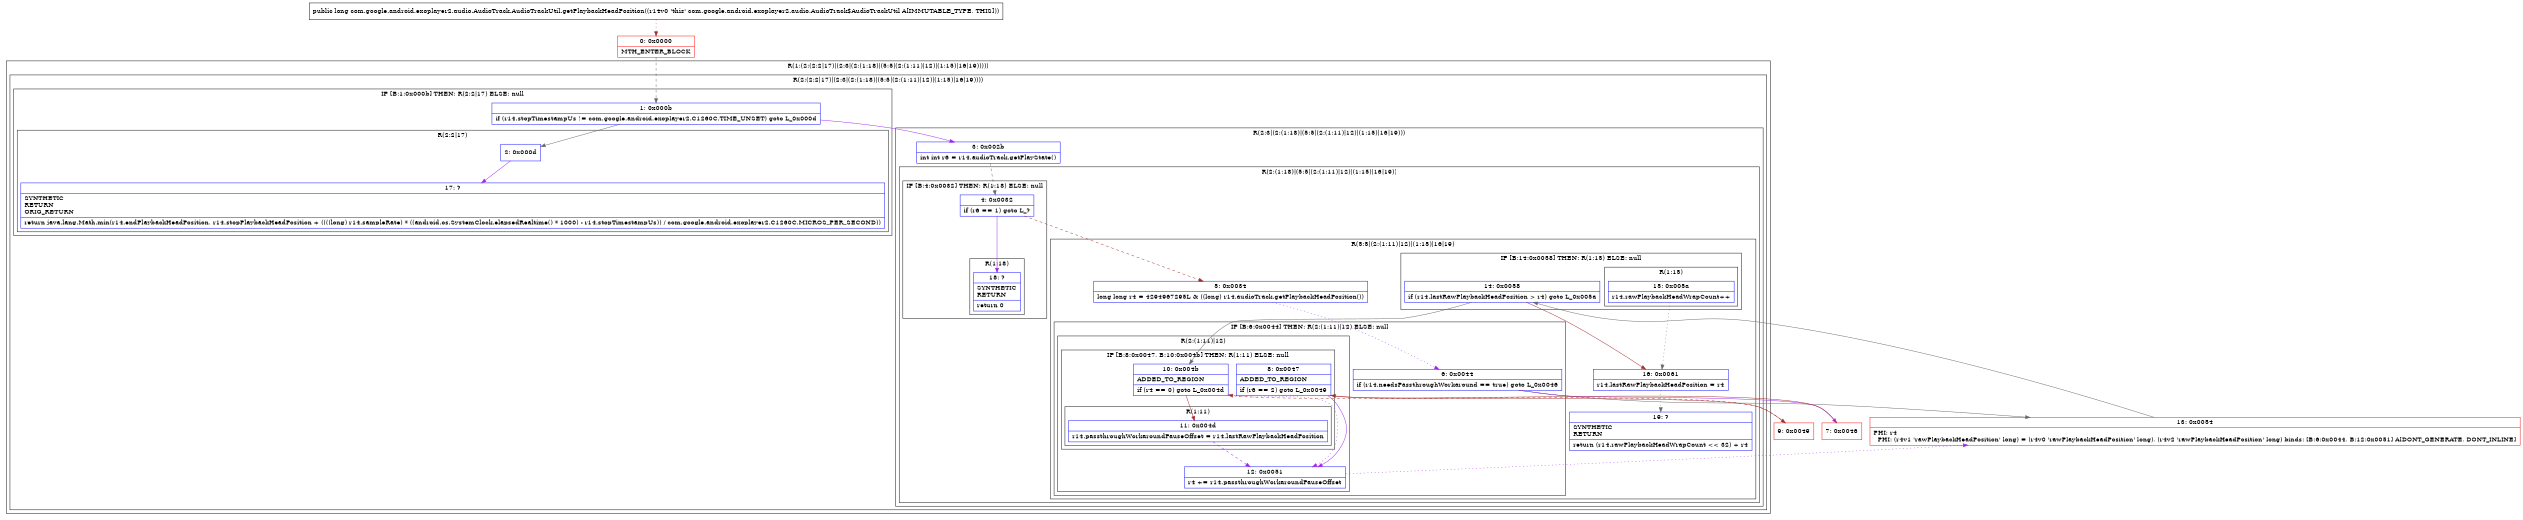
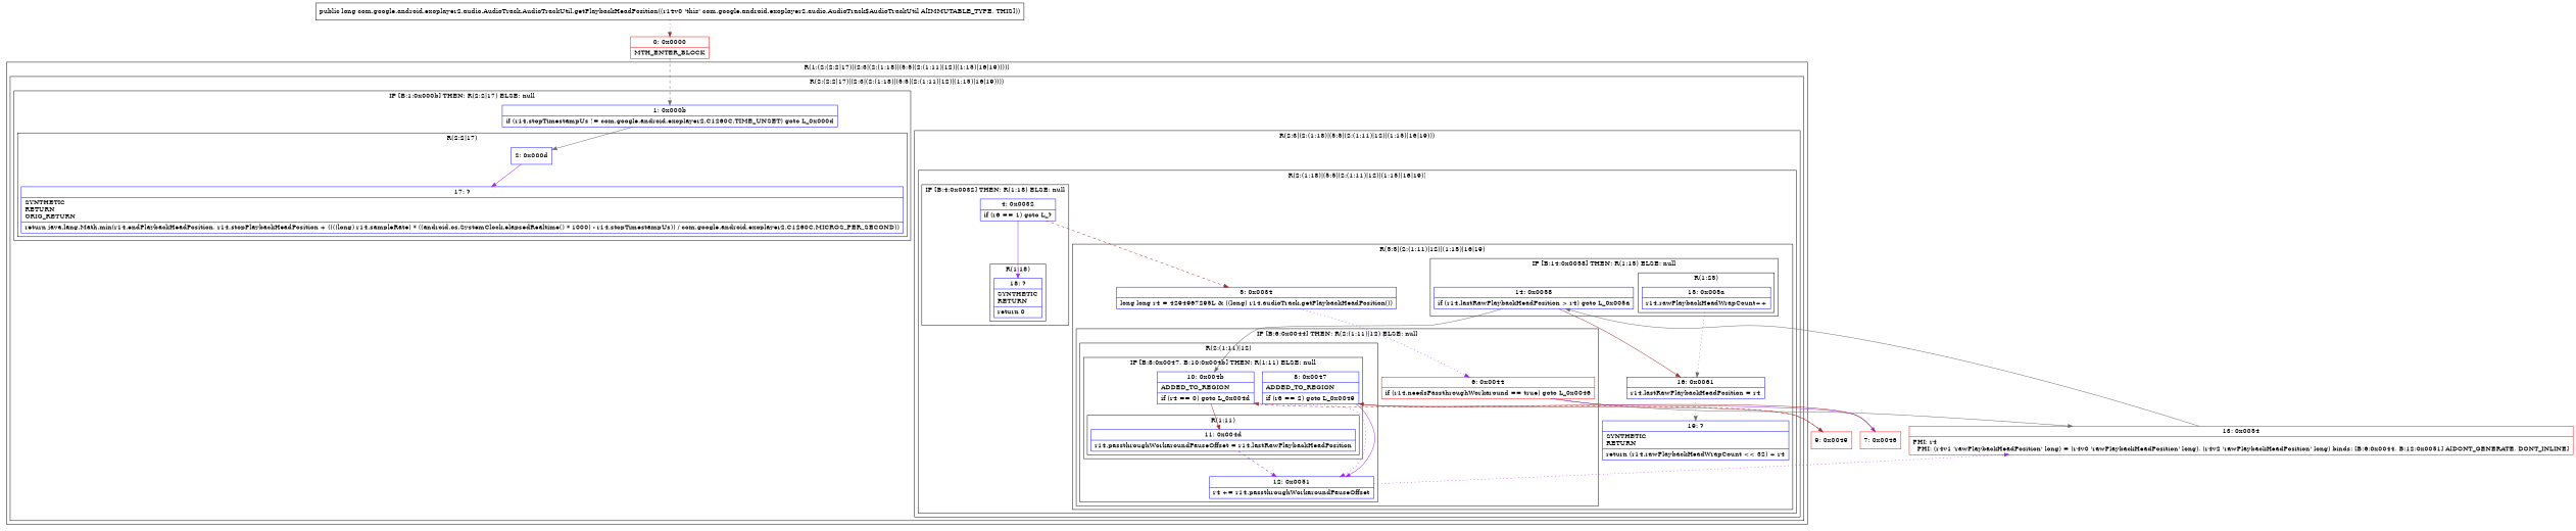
  digraph {
    node [color=blue shape=record]
    edge [color=purple style=solid]
    n1 [label="{2\:\ 0x000d}"]
    n2 [label="{17\:\ ?|SYNTHETIC\lRETURN\lORIG_RETURN\l|return java.lang.Math.min(r14.endPlaybackHeadPosition, r14.stopPlaybackHeadPosition + ((((long) r14.sampleRate) * ((android.os.SystemClock.elapsedRealtime() * 1000) \- r14.stopTimestampUs)) \/ com.google.android.exoplayer2.C1260C.MICROS_PER_SECOND))\l}"]
    n3 [label="{1\:\ 0x000b|if (r14.stopTimestampUs != com.google.android.exoplayer2.C1260C.TIME_UNSET) goto L_0x000d\l}"]
    n4 [label="{18\:\ ?|SYNTHETIC\lRETURN\l|return 0\l}"]
    n5 [label="{4\:\ 0x0032|if (r6 == 1) goto L_?\l}"]
    n6 [label="{11\:\ 0x004d|r14.passthroughWorkaroundPauseOffset = r14.lastRawPlaybackHeadPosition\l}"]
    n7 [label="{8\:\ 0x0047|ADDED_TO_REGION\l|if (r6 == 2) goto L_0x0049\l}"]
    n8 [label="{10\:\ 0x004b|ADDED_TO_REGION\l|if (r4 == 0) goto L_0x004d\l}"]
    n9 [label="{12\:\ 0x0051|r4 += r14.passthroughWorkaroundPauseOffset\l}"]
-   n10 [label="{6\:\ 0x0044|if (r14.needsPassthroughWorkaround == true) goto L_0x0046\l}"]
+   n10 [color=red label="{6\:\ 0x0044|if (r14.needsPassthroughWorkaround == true) goto L_0x0046\l}"]
    n11 [label="{15\:\ 0x005a|r14.rawPlaybackHeadWrapCount++\l}"]
    n12 [label="{14\:\ 0x0058|if (r14.lastRawPlaybackHeadPosition \> r4) goto L_0x005a\l}"]
    n13 [label="{5\:\ 0x0034|long long r4 = 4294967295L & ((long) r14.audioTrack.getPlaybackHeadPosition())\l}"]
    n14 [label="{16\:\ 0x0061|r14.lastRawPlaybackHeadPosition = r4\l}"]
    n15 [label="{19\:\ ?|SYNTHETIC\lRETURN\l|return (r14.rawPlaybackHeadWrapCount \<\< 32) + r4\l}"]
-   n16 [label="{3\:\ 0x002b|int int r6 = r14.audioTrack.getPlayState()\l}"]
    n17 [color=red label="{9\:\ 0x0049}"]
    n18 [color=red label="{13\:\ 0x0054|PHI: r4 \l  PHI: (r4v1 'rawPlaybackHeadPosition' long) = (r4v0 'rawPlaybackHeadPosition' long), (r4v2 'rawPlaybackHeadPosition' long) binds: [B:6:0x0044, B:12:0x0051] A[DONT_GENERATE, DONT_INLINE]\l}"]
    n19 [color=red label="{7\:\ 0x0046}"]
    n20 [color=red label="{0\:\ 0x0000|MTH_ENTER_BLOCK\l}"]
    n21 [label="{public long com.google.android.exoplayer2.audio.AudioTrack.AudioTrackUtil.getPlaybackHeadPosition((r14v0 'this' com.google.android.exoplayer2.audio.AudioTrack$AudioTrackUtil A[IMMUTABLE_TYPE, THIS])) }" color=""]
    subgraph cluster_1 {
      label="R(1:(2:(2:2|17)|(2:3|(2:(1:18)|(5:5|(2:(1:11)|12)|(1:15)|16|19)))))"
      subgraph cluster_2 {
        label="R(2:(2:2|17)|(2:3|(2:(1:18)|(5:5|(2:(1:11)|12)|(1:15)|16|19))))"
        subgraph cluster_3 {
          label="IF [B:1:0x000b] THEN: R(2:2|17) ELSE: null"
          n3
          subgraph cluster_4 {
            label="R(2:2|17)"
            n1
            n2
          }
        }
        subgraph cluster_5 {
          label="R(2:3|(2:(1:18)|(5:5|(2:(1:11)|12)|(1:15)|16|19)))"
-         n16
          subgraph cluster_6 {
            label="R(2:(1:18)|(5:5|(2:(1:11)|12)|(1:15)|16|19))"
            subgraph cluster_7 {
              label="IF [B:4:0x0032] THEN: R(1:18) ELSE: null"
              n5
              subgraph cluster_8 {
                label="R(1:18)"
                n4
              }
            }
            subgraph cluster_9 {
              label="R(5:5|(2:(1:11)|12)|(1:15)|16|19)"
              n13
              n14
              n15
              subgraph cluster_10 {
                label="IF [B:6:0x0044] THEN: R(2:(1:11)|12) ELSE: null"
                n10
                subgraph cluster_11 {
                  label="R(2:(1:11)|12)"
                  n9
                  subgraph cluster_12 {
                    label="IF [B:8:0x0047, B:10:0x004b] THEN: R(1:11) ELSE: null"
                    n7
                    n8
                    subgraph cluster_13 {
                      label="R(1:11)"
                      n6
                    }
                  }
                }
              }
              subgraph cluster_14 {
                label="IF [B:14:0x0058] THEN: R(1:15) ELSE: null"
                n12
                subgraph cluster_15 {
-                 label="R(1:15)"
+                 label="R(1:25)"
                  n11
                }
              }
            }
          }
        }
      }
    }
    n1 -> n2
    n3 -> n1 [color=gray40]
-   n3 -> n16
    n5 -> n4
    n5 -> n13 [color=brown style=dashed]
    n6 -> n9 [style=dashed]
    n7 -> n9
    n7 -> n17 [color=brown]
    n8 -> n6 [color=brown]
    n8 -> n9 [style=dotted]
    n9 -> n18 [style=dotted]
    n10 -> n18 [color=gray40]
    n10 -> n19
    n11 -> n14 [color=gray40 style=dotted]
    n12 -> n8 [color=gray40]
    n12 -> n14 [color=brown]
    n13 -> n10 [style=dotted]
    n14 -> n15 [color=gray40 style=dotted]
-   n16 -> n5 [color=gray40 style=dashed]
    n17 -> n8 [color=brown style=dashed]
    n18 -> n12 [color=gray40]
    n19 -> n7 [color=brown]
    n20 -> n3 [color=gray40 style=dashed]
    n21 -> n20 [color=brown style=dotted]
  }
